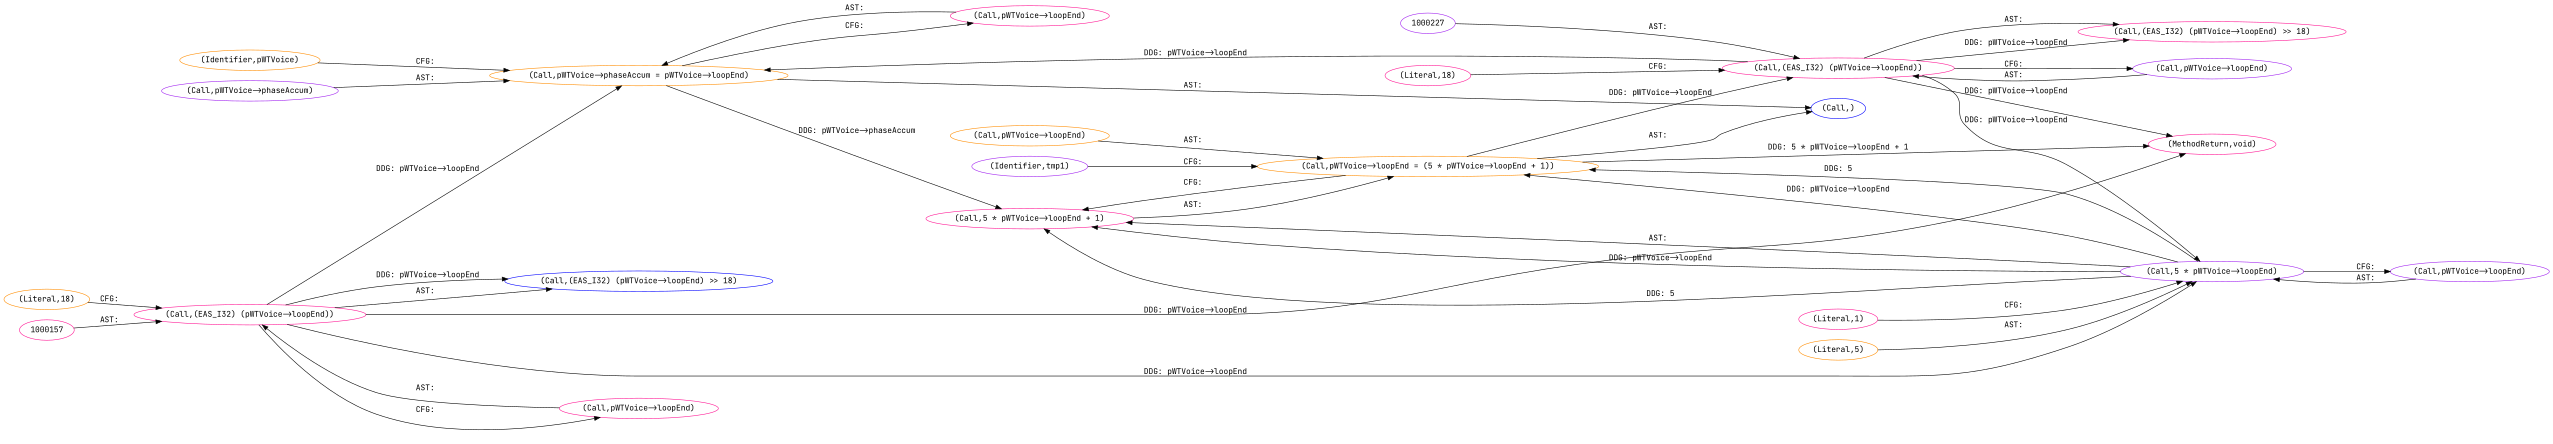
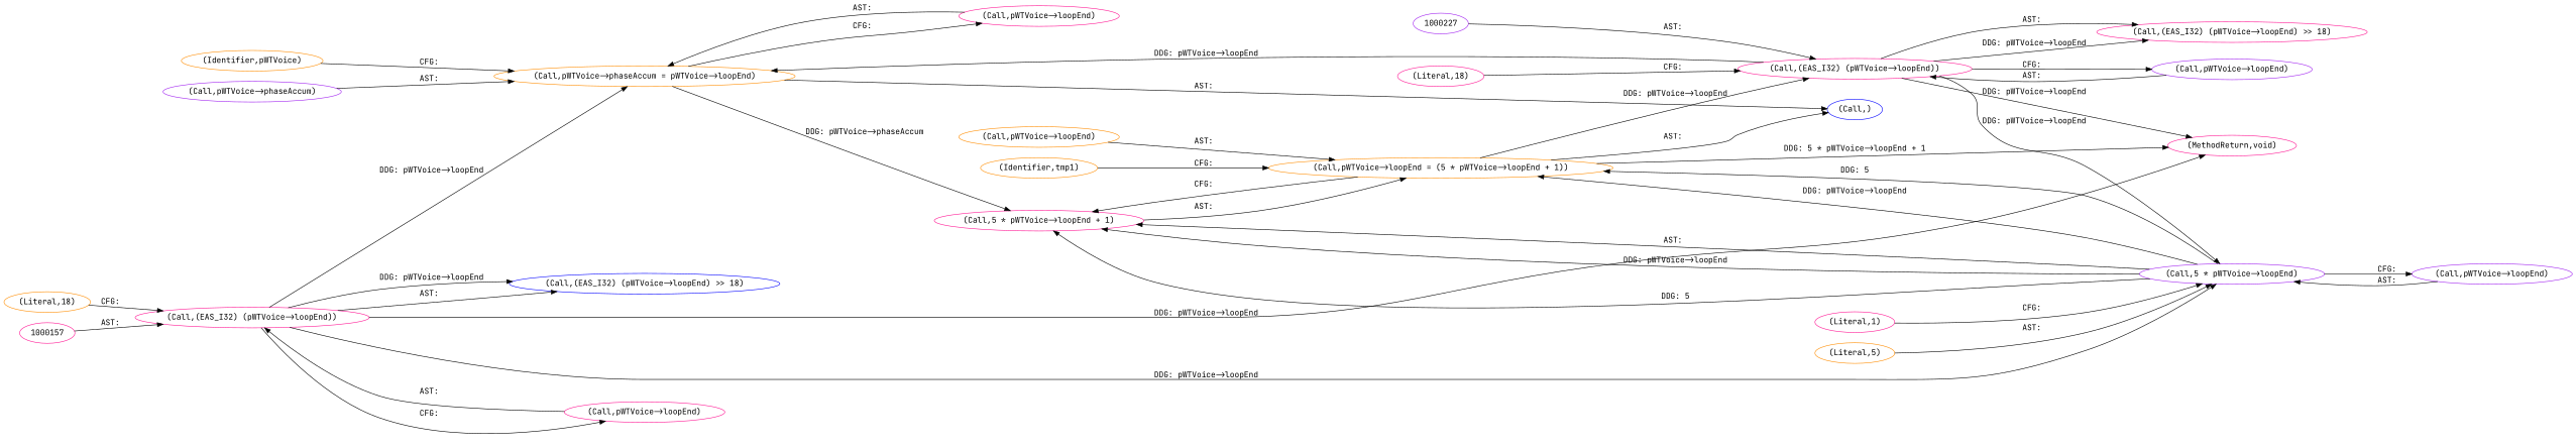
  digraph {
    fontname="JetBrains Mono"
    rankdir=LR
    node [color=deeppink fontname="JetBrains Mono"]
    edge [fontname="JetBrains Mono"]
    n1 [color=darkorange label="(Call,pWTVoice->phaseAccum = pWTVoice->loopEnd)"]
    n2 [color=blue label="(Call,)"]
    n3 [label="(Call,pWTVoice->loopEnd)"]
    n4 [label="(Call,5 * pWTVoice->loopEnd + 1)"]
    n5 [label="(MethodReturn,void)"]
    n6 [label="(Call,(EAS_I32) (pWTVoice->loopEnd))"]
    n7 [color=purple label="(Call,5 * pWTVoice->loopEnd)"]
    n8 [label="(Call,(EAS_I32) (pWTVoice->loopEnd) >> 18)"]
    n9 [color=purple label="(Call,pWTVoice->loopEnd)"]
    n10 [color=darkorange label="(Call,pWTVoice->loopEnd = (5 * pWTVoice->loopEnd + 1))"]
    n11 [color=purple label="(Call,pWTVoice->loopEnd)"]
    n12 [label="(Call,(EAS_I32) (pWTVoice->loopEnd))"]
    n13 [label="(Call,pWTVoice->loopEnd)"]
    n14 [color=blue label="(Call,(EAS_I32) (pWTVoice->loopEnd) >> 18)"]
-   n15 [color=purple label="(Identifier,tmp1)"]
+   n15 [color=darkorange label="(Identifier,tmp1)"]
    n16 [color=darkorange label="(Literal,18)"]
    n17 [color=darkorange label="(Call,pWTVoice->loopEnd)"]
    n18 [color=darkorange label="(Identifier,pWTVoice)"]
    n19 [color=purple label="(Call,pWTVoice->phaseAccum)"]
    n20 [label="(Literal,1)"]
    n21 [color=darkorange label="(Literal,5)"]
    n22 [label="(Literal,18)"]
    1000227 [color=purple]
    1000157
    n1 -> n2 [label="AST: "]
    n1 -> n3 [label="CFG: "]
    n1 -> n4 [label="DDG: pWTVoice->phaseAccum"]
    n3 -> n1 [label="AST: "]
    n4 -> n10 [label="AST: "]
    n6 -> n1 [label="DDG: pWTVoice->loopEnd"]
    n6 -> n5 [label="DDG: pWTVoice->loopEnd"]
    n6 -> n7 [label="DDG: pWTVoice->loopEnd"]
    n6 -> n8 [label="AST: "]
    n6 -> n8 [label="DDG: pWTVoice->loopEnd"]
    n6 -> n9 [label="CFG: "]
    n7 -> n4 [label="AST: "]
    n7 -> n4 [label="DDG: 5"]
    n7 -> n4 [label="DDG: pWTVoice->loopEnd"]
    n7 -> n10 [label="DDG: 5"]
    n7 -> n10 [label="DDG: pWTVoice->loopEnd"]
    n7 -> n11 [label="CFG: "]
    n9 -> n6 [label="AST: "]
    n10 -> n2 [label="AST: "]
    n10 -> n4 [label="CFG: "]
    n10 -> n5 [label="DDG: 5 * pWTVoice->loopEnd + 1"]
    n10 -> n6 [label="DDG: pWTVoice->loopEnd"]
    n11 -> n7 [label="AST: "]
    n12 -> n1 [label="DDG: pWTVoice->loopEnd"]
    n12 -> n5 [label="DDG: pWTVoice->loopEnd"]
    n12 -> n7 [label="DDG: pWTVoice->loopEnd"]
    n12 -> n13 [label="CFG: "]
    n12 -> n14 [label="AST: "]
    n12 -> n14 [label="DDG: pWTVoice->loopEnd"]
    n13 -> n12 [label="AST: "]
    n15 -> n10 [label="CFG: "]
    n16 -> n12 [label="CFG: "]
    n17 -> n10 [label="AST: "]
    n18 -> n1 [label="CFG: "]
    n19 -> n1 [label="AST: "]
    n20 -> n7 [label="CFG: "]
    n21 -> n7 [label="AST: "]
    n22 -> n6 [label="CFG: "]
    1000227 -> n6 [label="AST: "]
    1000157 -> n12 [label="AST: "]
  }
